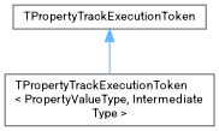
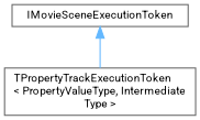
  digraph {
    rankdir=TB
    fontname=Roboto
    node [color=grey40 fillcolor=white fontname=Roboto fontsize=10 shape=box style=filled]
-   n1 [height=0.2 label=TPropertyTrackExecutionToken width=0.4]
+   n1 [height=0.2 label=IMovieSceneExecutionToken width=0.4]
    n2 [height=0.2 label="TPropertyTrackExecutionToken\l\< PropertyValueType, Intermediate\lType \>" width=0.4]
    n1 -> n2 [color=steelblue1 dir=back fontname=Roboto fontsize=10 labelfontname=Helvetica labelfontsize=10 style=solid]
  }
